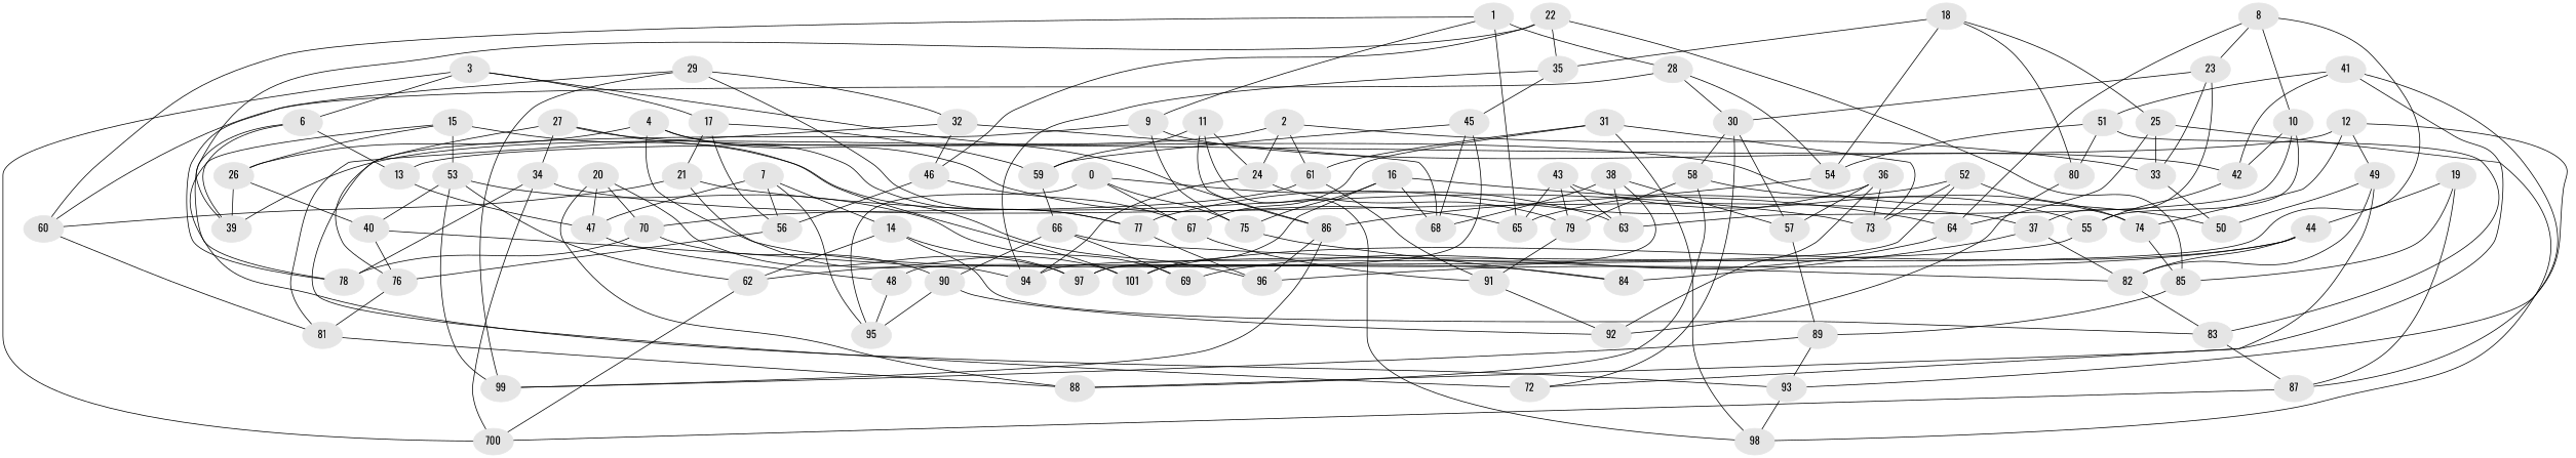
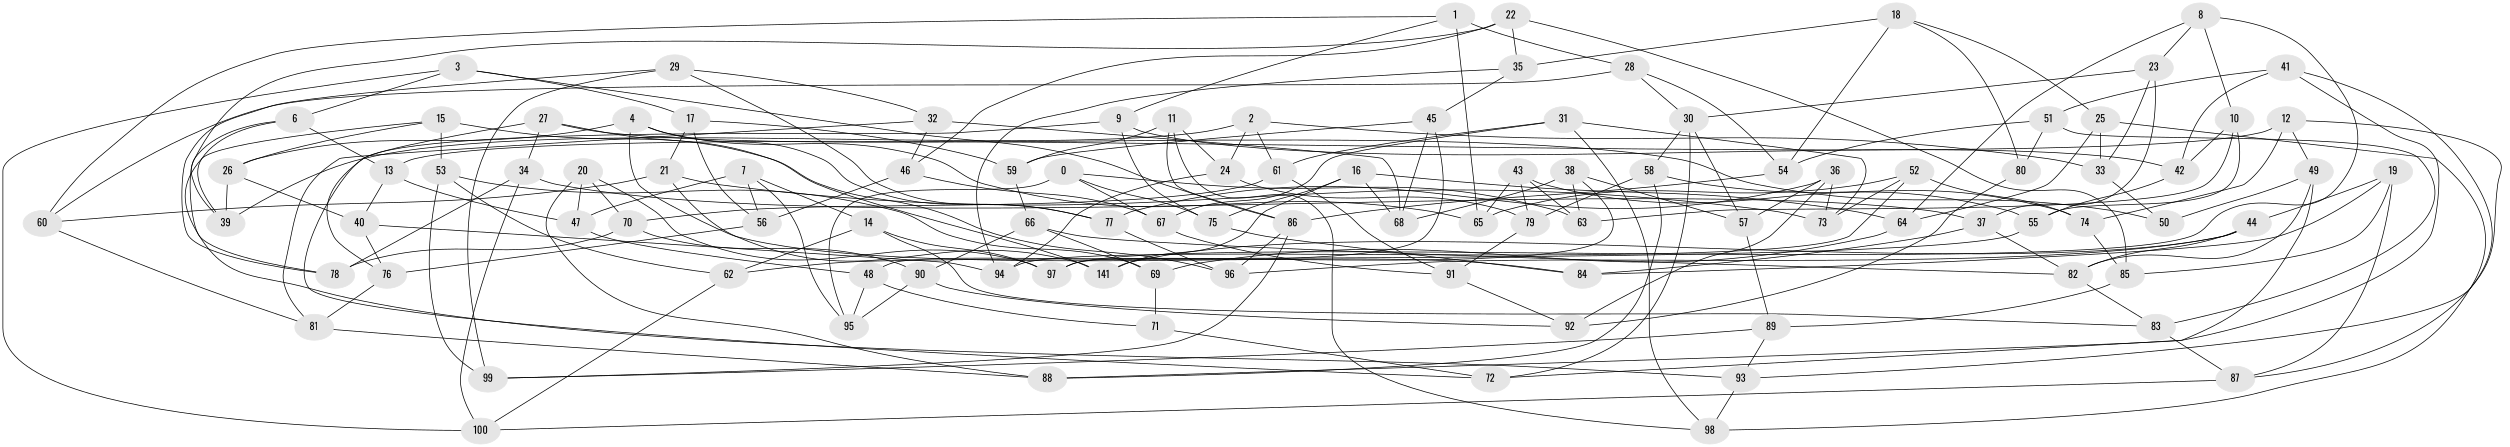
  graph {
    fontname=Oswald
    node [color=gray90 fontname=Oswald style=filled]
    edge [fontname=Oswald]
    1
    9
    28
    60
    65
    75
    42
    72
    54
    30
    81
    2
    24
    33
    39
    61
    79
    94
    50
    70
    91
    3
    6
    17
    86
-   100 [label=700]
+   100
    13
    78
    56
    59
    21
    96
    99
    4
    26
    77
    84
    40
    n39 [label=0]
    63
    67
    95
    47
    7
    14
    97
    62
    83
    48
    76
    8
    10
    23
    64
    55
    37
    69
    11
    98
    66
    12
    49
    74
    87
    82
    85
    15
    53
    93
    16
    68
-   101
+   101 [label=141]
    73
    18
    25
    35
    80
    45
    92
    19
    44
    89
    20
    88
    90
    22
    46
    57
    58
    27
    34
    29
    32
    31
    36
    38
    41
    51
    43
+   71
    52
    1 -- 9
    1 -- 28
    1 -- 60
    1 -- 65
    9 -- 75
    9 -- 42
    9 -- 72
    28 -- 60
    28 -- 54
    28 -- 30
    60 -- 81
    75 -- 84
    42 -- 55
    54 -- 86
    30 -- 72
    30 -- 57
    30 -- 58
    81 -- 88
    2 -- 24
    2 -- 33
    2 -- 39
    2 -- 61
    24 -- 79
    24 -- 94
    33 -- 50
    61 -- 70
    61 -- 91
    79 -- 91
    70 -- 78
    70 -- 90
    91 -- 92
    3 -- 6
    3 -- 17
    3 -- 86
    3 -- 100
    6 -- 39
    6 -- 13
    6 -- 78
    17 -- 56
    17 -- 59
    17 -- 21
    86 -- 96
    86 -- 99
-   53 -- 40
+   13 -- 40
    13 -- 47
    56 -- 76
    59 -- 66
    21 -- 60
    21 -- 101
    21 -- 73
    4 -- 65
    4 -- 26
    4 -- 77
    4 -- 84
    26 -- 39
    26 -- 40
    77 -- 96
    40 -- 94
    40 -- 76
    n39 -- 75
    n39 -- 63
    n39 -- 67
    n39 -- 95
    67 -- 91
    47 -- 48
    7 -- 56
    7 -- 95
    7 -- 47
    7 -- 14
    14 -- 97
    14 -- 62
    14 -- 83
    62 -- 100
    83 -- 87
    48 -- 95
+   48 -- 71
    76 -- 81
    8 -- 97
    8 -- 10
    8 -- 23
    8 -- 64
    10 -- 42
    10 -- 63
    10 -- 55
    23 -- 30
    23 -- 33
    23 -- 37
    64 -- 69
    55 -- 62
    37 -- 84
    37 -- 82
+   69 -- 71
    11 -- 24
    11 -- 86
    11 -- 59
    11 -- 98
    66 -- 69
    66 -- 82
    66 -- 90
    12 -- 13
    12 -- 49
    12 -- 74
    12 -- 87
    49 -- 72
    49 -- 50
    49 -- 82
    74 -- 85
    87 -- 100
    82 -- 83
    85 -- 89
    15 -- 96
    15 -- 26
    15 -- 53
    15 -- 93
    53 -- 99
    53 -- 62
    53 -- 69
    93 -- 98
    16 -- 75
    16 -- 64
    16 -- 68
    16 -- 101
    18 -- 54
    18 -- 25
    18 -- 35
    18 -- 80
    25 -- 33
    25 -- 64
    25 -- 98
    35 -- 94
    35 -- 45
    80 -- 92
    45 -- 59
    45 -- 48
    45 -- 68
+   19 -- 84
    19 -- 87
    19 -- 85
    19 -- 44
    44 -- 96
    44 -- 82
    44 -- 101
    89 -- 99
    89 -- 93
    20 -- 70
    20 -- 47
    20 -- 97
    20 -- 88
    90 -- 95
    90 -- 92
    22 -- 39
    22 -- 85
    22 -- 35
    22 -- 46
    46 -- 56
    46 -- 67
    57 -- 89
    58 -- 79
    58 -- 74
    58 -- 88
    27 -- 50
    27 -- 76
    27 -- 101
    27 -- 34
    34 -- 100
    34 -- 78
    34 -- 37
    29 -- 78
    29 -- 99
    29 -- 77
    29 -- 32
    32 -- 81
    32 -- 68
    32 -- 46
    31 -- 61
    31 -- 67
    31 -- 98
    31 -- 73
    36 -- 77
    36 -- 73
    36 -- 92
    36 -- 57
    38 -- 63
    38 -- 97
    38 -- 68
    38 -- 57
    41 -- 42
    41 -- 93
    41 -- 88
    41 -- 51
    51 -- 54
    51 -- 83
    51 -- 80
    43 -- 65
    43 -- 79
    43 -- 63
    43 -- 55
+   71 -- 72
    52 -- 65
    52 -- 94
    52 -- 74
    52 -- 73
  }
